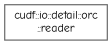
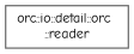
  digraph {
    rankdir=TB
    fontname="Comic Neue"
-   n1 [color=grey40 fillcolor=white fontname="Comic Neue" fontsize=10 height=0.2 label="cudf::io::detail::orc\l::reader" shape=box style=filled width=0.4]
+   n1 [color=grey40 fillcolor=white fontname="Comic Neue" fontsize=10 height=0.2 label="orc::io::detail::orc\l::reader" shape=box style=filled width=0.4]
  }
